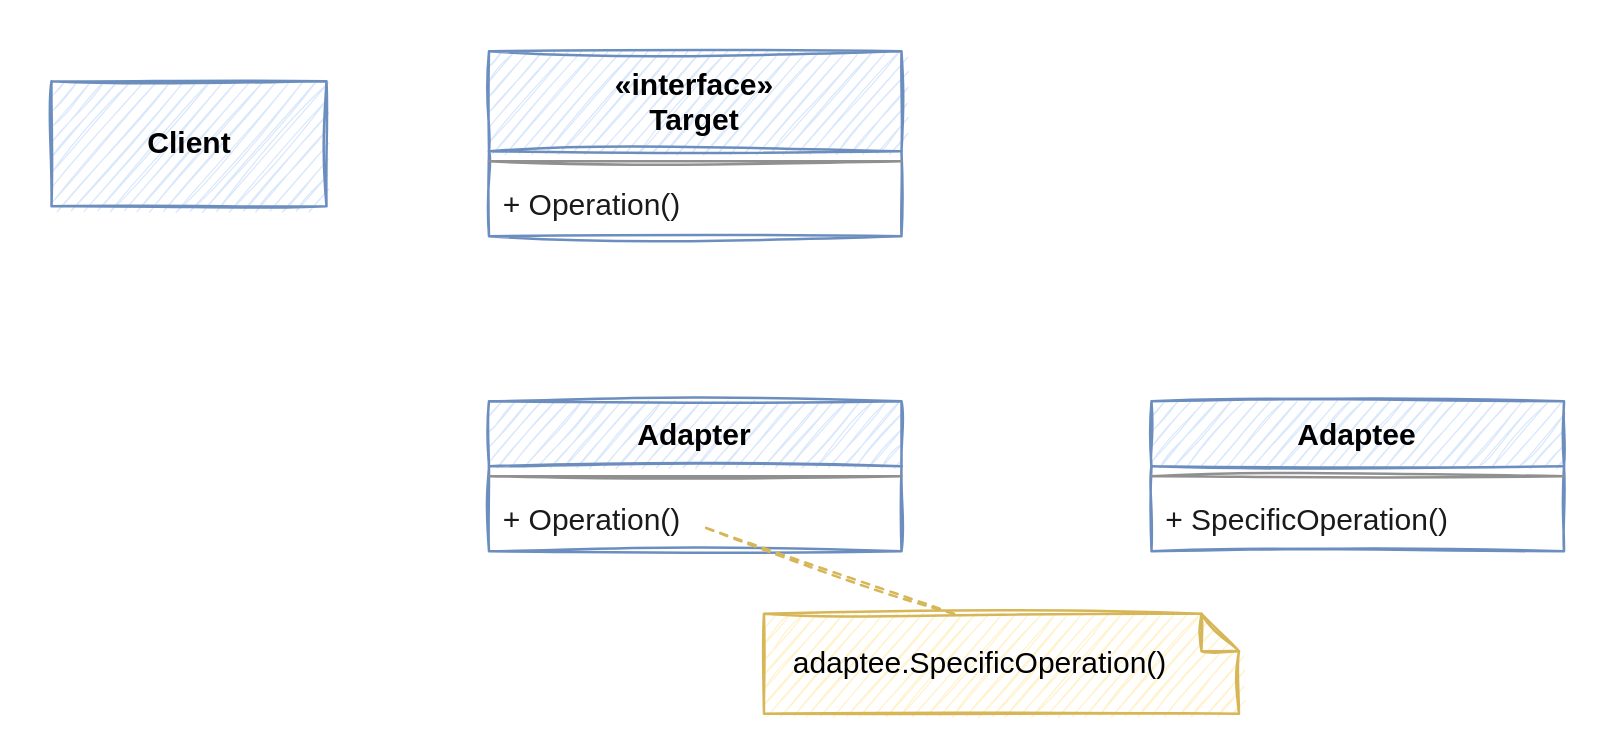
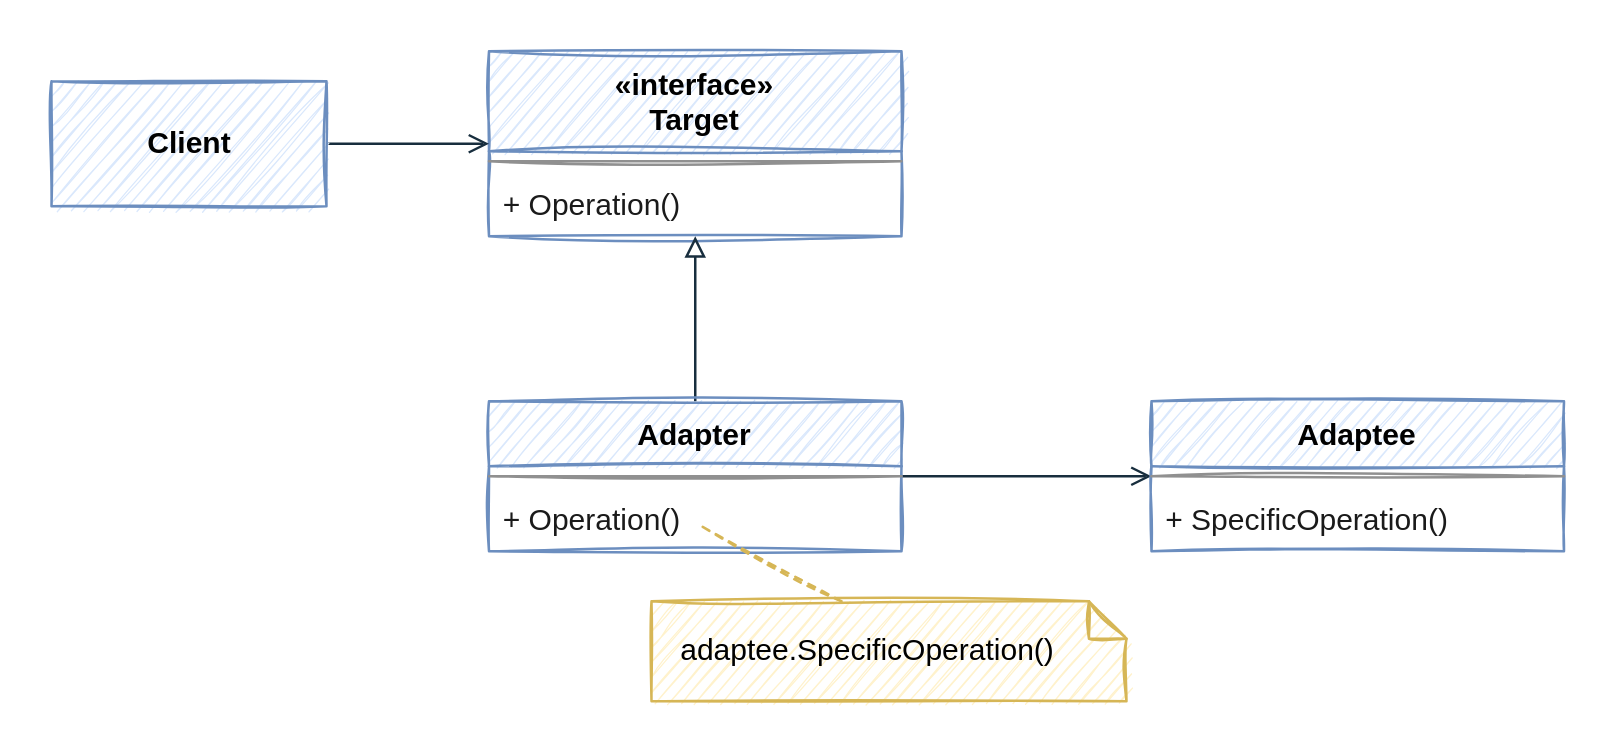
  <mxCell id="0" />
  <mxCell id="1" parent="0" />
  <mxCell id="2" value="«interface»&#10;Target" style="swimlane;fontStyle=1;align=center;verticalAlign=top;childLayout=stackLayout;horizontal=1;startSize=40;horizontalStack=0;resizeParent=1;resizeParentMax=0;resizeLast=0;collapsible=1;marginBottom=0;rounded=0;sketch=1;fillColor=#dae8fc;strokeColor=#6c8ebf;" parent="1" vertex="1"><mxGeometry x="195" y="20" width="165" height="74" as="geometry"><mxRectangle x="250" y="670" width="100" height="30" as="alternateBounds" /></mxGeometry></mxCell>
  <mxCell id="3" value="" style="line;strokeWidth=1;fillColor=none;align=left;verticalAlign=middle;spacingTop=-1;spacingLeft=3;spacingRight=3;rotatable=0;labelPosition=right;points=[];portConstraint=eastwest;rounded=0;sketch=1;labelBackgroundColor=#EEEEEE;strokeColor=#909090;fontColor=#1A1A1A;" parent="2" vertex="1"><mxGeometry y="40" width="165" height="8" as="geometry" /></mxCell>
  <mxCell id="4" value="+ Operation()" style="text;strokeColor=none;fillColor=none;align=left;verticalAlign=top;spacingLeft=4;spacingRight=4;overflow=hidden;rotatable=0;points=[[0,0.5],[1,0.5]];portConstraint=eastwest;rounded=0;sketch=1;fontColor=#1A1A1A;" parent="2" vertex="1"><mxGeometry y="48" width="165" height="26" as="geometry" /></mxCell>
+ <mxCell id="5" style="edgeStyle=orthogonalEdgeStyle;rounded=0;orthogonalLoop=1;jettySize=auto;html=1;endArrow=block;endFill=0;labelBackgroundColor=#EEEEEE;strokeColor=#182E3E;fontColor=#1A1A1A;" parent="1" source="7" target="2" edge="1"><mxGeometry relative="1" as="geometry" /></mxCell>
+ <mxCell id="6" style="edgeStyle=orthogonalEdgeStyle;rounded=0;orthogonalLoop=1;jettySize=auto;html=1;fontColor=#1A1A1A;strokeColor=#182E3E;endArrow=open;endFill=0;" parent="1" source="7" target="12" edge="1"><mxGeometry relative="1" as="geometry" /></mxCell>
  <mxCell id="7" value="Adapter" style="swimlane;fontStyle=1;align=center;verticalAlign=top;childLayout=stackLayout;horizontal=1;startSize=26;horizontalStack=0;resizeParent=1;resizeParentMax=0;resizeLast=0;collapsible=1;marginBottom=0;rounded=0;sketch=1;fillColor=#dae8fc;strokeColor=#6c8ebf;" parent="1" vertex="1"><mxGeometry x="195" y="160" width="165" height="60" as="geometry" /></mxCell>
  <mxCell id="8" value="" style="line;strokeWidth=1;fillColor=none;align=left;verticalAlign=middle;spacingTop=-1;spacingLeft=3;spacingRight=3;rotatable=0;labelPosition=right;points=[];portConstraint=eastwest;rounded=0;sketch=1;labelBackgroundColor=#EEEEEE;strokeColor=#909090;fontColor=#1A1A1A;" parent="7" vertex="1"><mxGeometry y="26" width="165" height="8" as="geometry" /></mxCell>
  <mxCell id="9" value="+ Operation()" style="text;strokeColor=none;fillColor=none;align=left;verticalAlign=top;spacingLeft=4;spacingRight=4;overflow=hidden;rotatable=0;points=[[0,0.5],[1,0.5]];portConstraint=eastwest;rounded=0;sketch=1;fontColor=#1A1A1A;" parent="7" vertex="1"><mxGeometry y="34" width="165" height="26" as="geometry" /></mxCell>
+ <mxCell id="10" style="edgeStyle=orthogonalEdgeStyle;rounded=0;orthogonalLoop=1;jettySize=auto;html=1;startArrow=none;startFill=0;endArrow=open;endFill=0;labelBackgroundColor=#EEEEEE;strokeColor=#182E3E;fontColor=#1A1A1A;" parent="1" source="11" target="2" edge="1"><mxGeometry relative="1" as="geometry" /></mxCell>
  <mxCell id="11" value="&lt;b&gt;Client&lt;/b&gt;" style="html=1;rounded=0;sketch=1;fillColor=#dae8fc;strokeColor=#6c8ebf;" parent="1" vertex="1"><mxGeometry x="20" y="32" width="110" height="50" as="geometry" /></mxCell>
  <mxCell id="12" value="Adaptee" style="swimlane;fontStyle=1;align=center;verticalAlign=top;childLayout=stackLayout;horizontal=1;startSize=26;horizontalStack=0;resizeParent=1;resizeParentMax=0;resizeLast=0;collapsible=1;marginBottom=0;rounded=0;sketch=1;fillColor=#dae8fc;strokeColor=#6c8ebf;" parent="1" vertex="1"><mxGeometry x="460" y="160" width="165" height="60" as="geometry" /></mxCell>
  <mxCell id="13" value="" style="line;strokeWidth=1;fillColor=none;align=left;verticalAlign=middle;spacingTop=-1;spacingLeft=3;spacingRight=3;rotatable=0;labelPosition=right;points=[];portConstraint=eastwest;rounded=0;sketch=1;labelBackgroundColor=#EEEEEE;strokeColor=#909090;fontColor=#1A1A1A;" parent="12" vertex="1"><mxGeometry y="26" width="165" height="8" as="geometry" /></mxCell>
  <mxCell id="14" value="+ SpecificOperation()" style="text;strokeColor=none;fillColor=none;align=left;verticalAlign=top;spacingLeft=4;spacingRight=4;overflow=hidden;rotatable=0;points=[[0,0.5],[1,0.5]];portConstraint=eastwest;rounded=0;sketch=1;fontColor=#1A1A1A;" parent="12" vertex="1"><mxGeometry y="34" width="165" height="26" as="geometry" /></mxCell>
- <mxCell id="15" value="adaptee.SpecificOperation()" style="shape=note;size=15;align=left;spacingLeft=10;html=1;whiteSpace=wrap;rounded=0;sketch=1;strokeColor=#d6b656;fillColor=#fff2cc;" parent="1" vertex="1"><mxGeometry x="305" y="245" width="190" height="40" as="geometry" /></mxCell>
+ <mxCell id="15" value="adaptee.SpecificOperation()" style="shape=note;size=15;align=left;spacingLeft=10;html=1;whiteSpace=wrap;rounded=0;sketch=1;strokeColor=#d6b656;fillColor=#fff2cc;" parent="1" vertex="1"><mxGeometry x="260" y="240" width="190" height="40" as="geometry" /></mxCell>
  <mxCell id="16" value="" style="edgeStyle=none;endArrow=none;exitX=0.4;exitY=0;dashed=1;html=1;rounded=1;sketch=1;fontColor=#1A1A1A;strokeColor=#d6b656;curved=0;fillColor=#fff2cc;" parent="1" source="15" edge="1"><mxGeometry x="1" relative="1" as="geometry"><mxPoint x="280" y="210" as="targetPoint" /></mxGeometry></mxCell>
